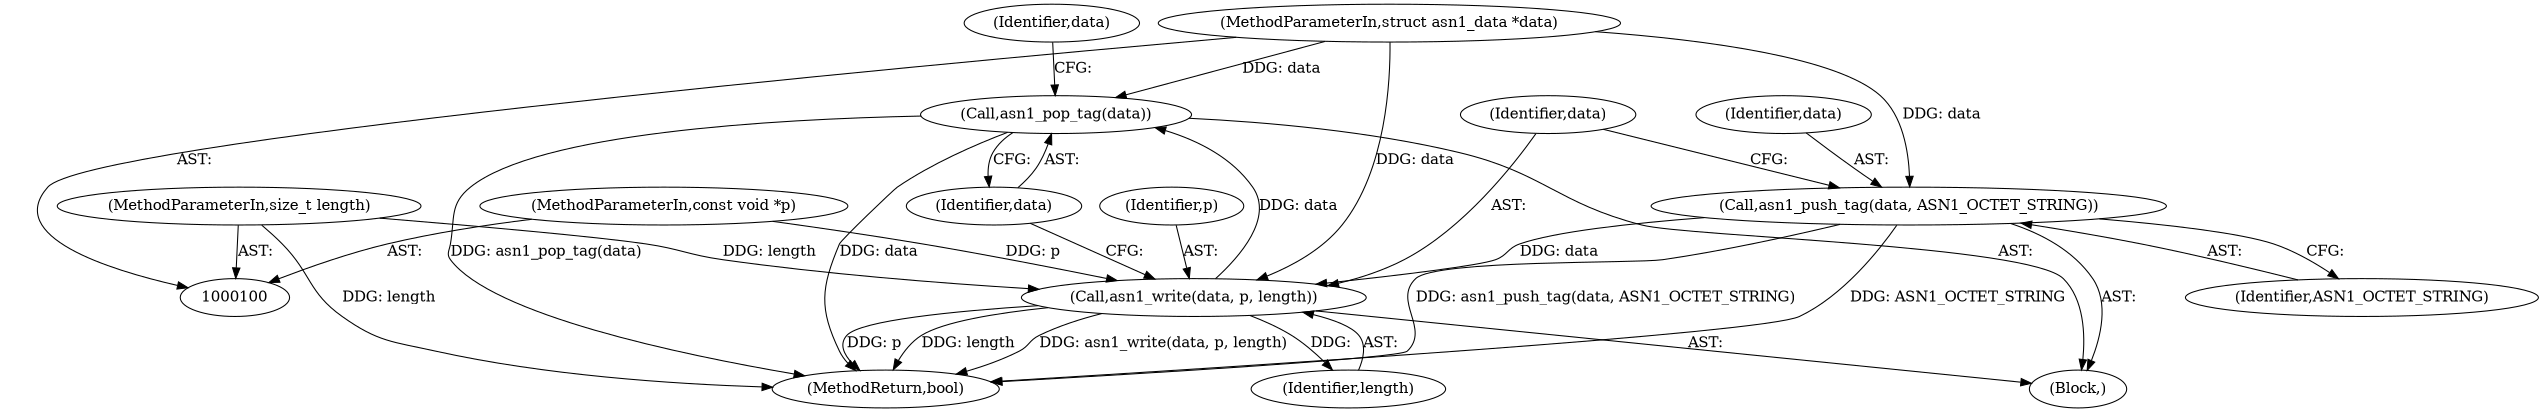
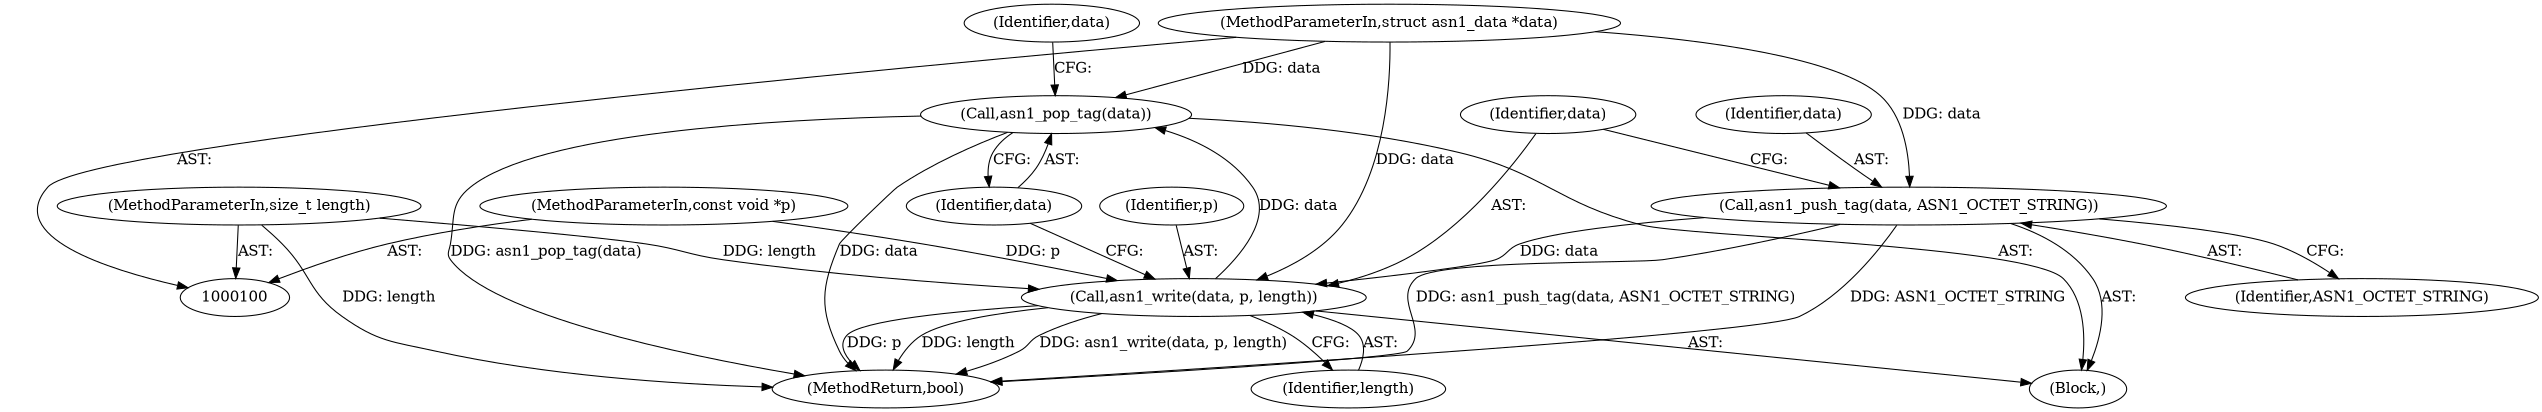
  digraph {
    n1 [label="(Call,asn1_pop_tag(data))"]
    n2 [label="(Identifier,data)"]
    n3 [label="(Block,)"]
    n4 [label="(MethodReturn,bool)"]
    n5 [label="(Call,asn1_write(data, p, length))"]
    n6 [label="(Identifier,length)"]
    n7 [label="(Call,asn1_push_tag(data, ASN1_OCTET_STRING))"]
    n8 [label="(Identifier,ASN1_OCTET_STRING)"]
    n9 [label="(MethodParameterIn,struct asn1_data *data)"]
    1000100
    n11 [label="(MethodParameterIn,const void *p)"]
    n12 [label="(MethodParameterIn,size_t length)"]
    n13 [label="(Identifier,data)"]
    n14 [label="(Identifier,p)"]
    n15 [label="(Identifier,data)"]
    n16 [label="(Identifier,data)"]
    n1 -> n2 [label="CFG: "]
    n1 -> n3 [label="AST: "]
    n1 -> n4 [label="DDG: asn1_pop_tag(data)"]
    n1 -> n4 [label="DDG: data"]
    n2 -> n1 [label="AST: "]
    n2 -> n5 [label="CFG: "]
    n5 -> n1 [label="DDG: data"]
    n5 -> n3 [label="AST: "]
    n5 -> n4 [label="DDG: asn1_write(data, p, length)"]
    n5 -> n4 [label="DDG: p"]
    n5 -> n4 [label="DDG: length"]
-   n5 -> n6 [label="DDG: "]
+   n5 -> n6 [label="CFG: "]
    n6 -> n5 [label="AST: "]
    n7 -> n3 [label="AST: "]
    n7 -> n4 [label="DDG: ASN1_OCTET_STRING"]
    n7 -> n4 [label="DDG: asn1_push_tag(data, ASN1_OCTET_STRING)"]
    n7 -> n5 [label="DDG: data"]
    n7 -> n8 [label="CFG: "]
    n8 -> n7 [label="AST: "]
    n9 -> n1 [label="DDG: data"]
    n9 -> n5 [label="DDG: data"]
    n9 -> n7 [label="DDG: data"]
    n9 -> 1000100 [label="AST: "]
    n11 -> n5 [label="DDG: p"]
    n11 -> 1000100 [label="AST: "]
    n12 -> n4 [label="DDG: length"]
    n12 -> n5 [label="DDG: length"]
    n12 -> 1000100 [label="AST: "]
    n13 -> n1 [label="CFG: "]
    n14 -> n5 [label="AST: "]
    n15 -> n5 [label="AST: "]
    n15 -> n7 [label="CFG: "]
    n16 -> n7 [label="AST: "]
  }
